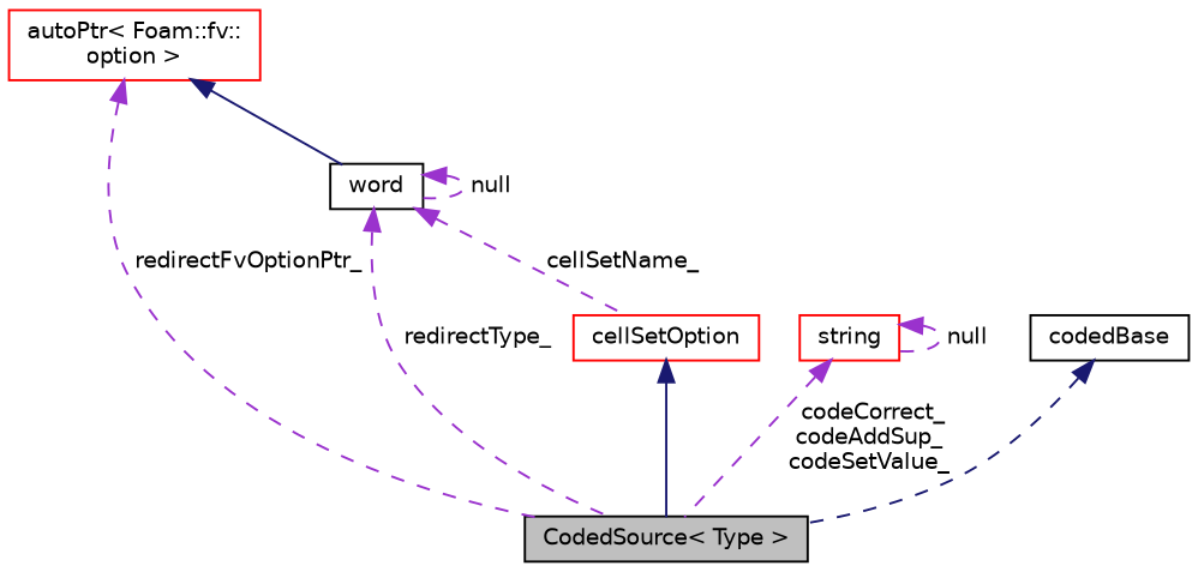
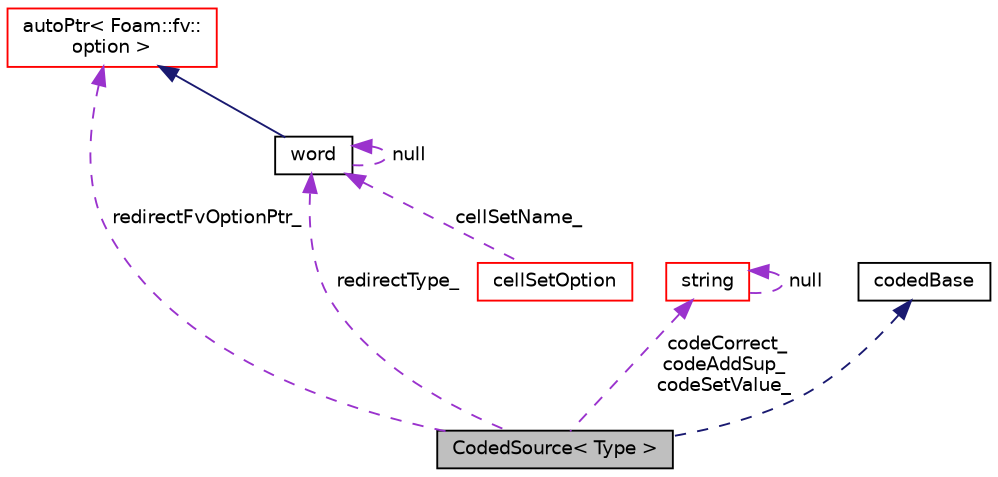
  digraph {
    node [color=black fontname=Helvetica fontsize=10 shape=record]
    edge [color=darkorchid3 dir=back fontname=Helvetica fontsize=10 labelfontname=Helvetica labelfontsize=10 style=dashed]
    n1 [fillcolor=grey75 fontcolor=black height=0.2 label="CodedSource\< Type \>" style=filled width=0.4]
    n2 [color=red height=0.2 label=cellSetOption width=0.4]
    n3 [height=0.2 label=word width=0.4]
    n4 [color=red height=0.2 label=string width=0.4]
    n5 [height=0.2 label=codedBase width=0.4]
    n6 [color=red height=0.2 label="autoPtr\< Foam::fv::\loption \>" width=0.4]
-   n2 -> n1 [color=midnightblue style=solid]
    n3 -> n1 [label=" redirectType_"]
    n3 -> n2 [label=" cellSetName_"]
    n3 -> n3 [label=" null"]
    n4 -> n1 [label=" codeCorrect_\ncodeAddSup_\ncodeSetValue_"]
    n4 -> n4 [label=" null"]
    n5 -> n1 [color=midnightblue]
    n6 -> n1 [label=" redirectFvOptionPtr_"]
    n6 -> n3 [color=midnightblue style=solid]
  }
